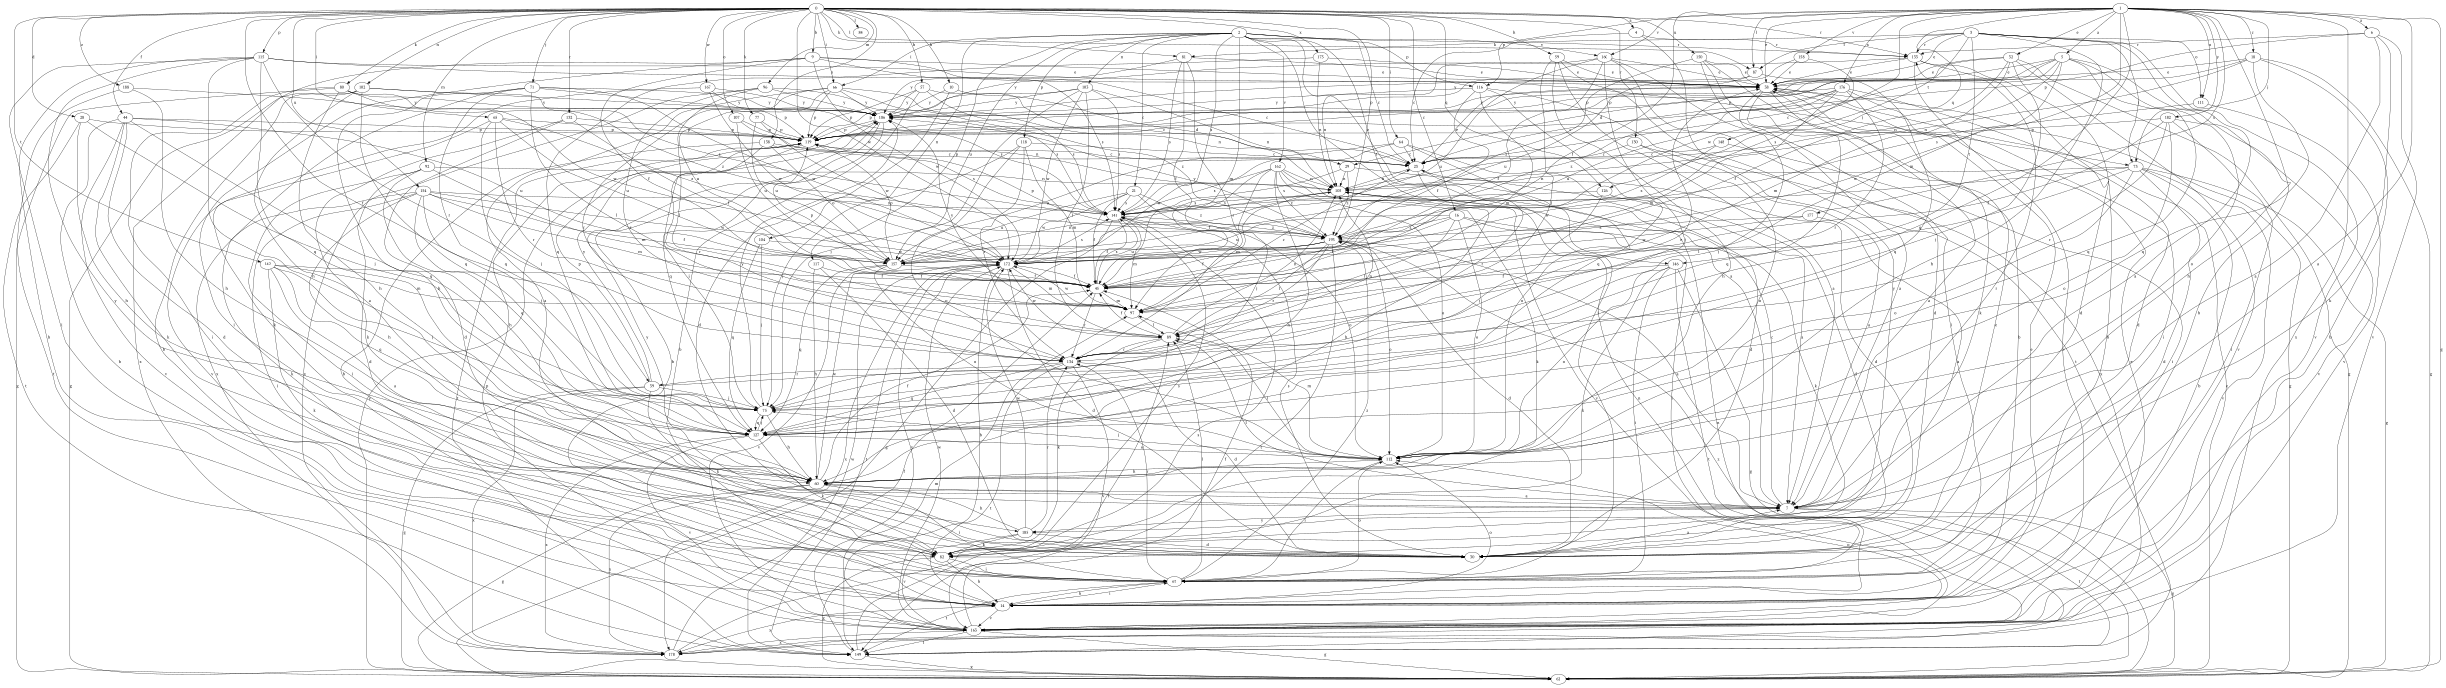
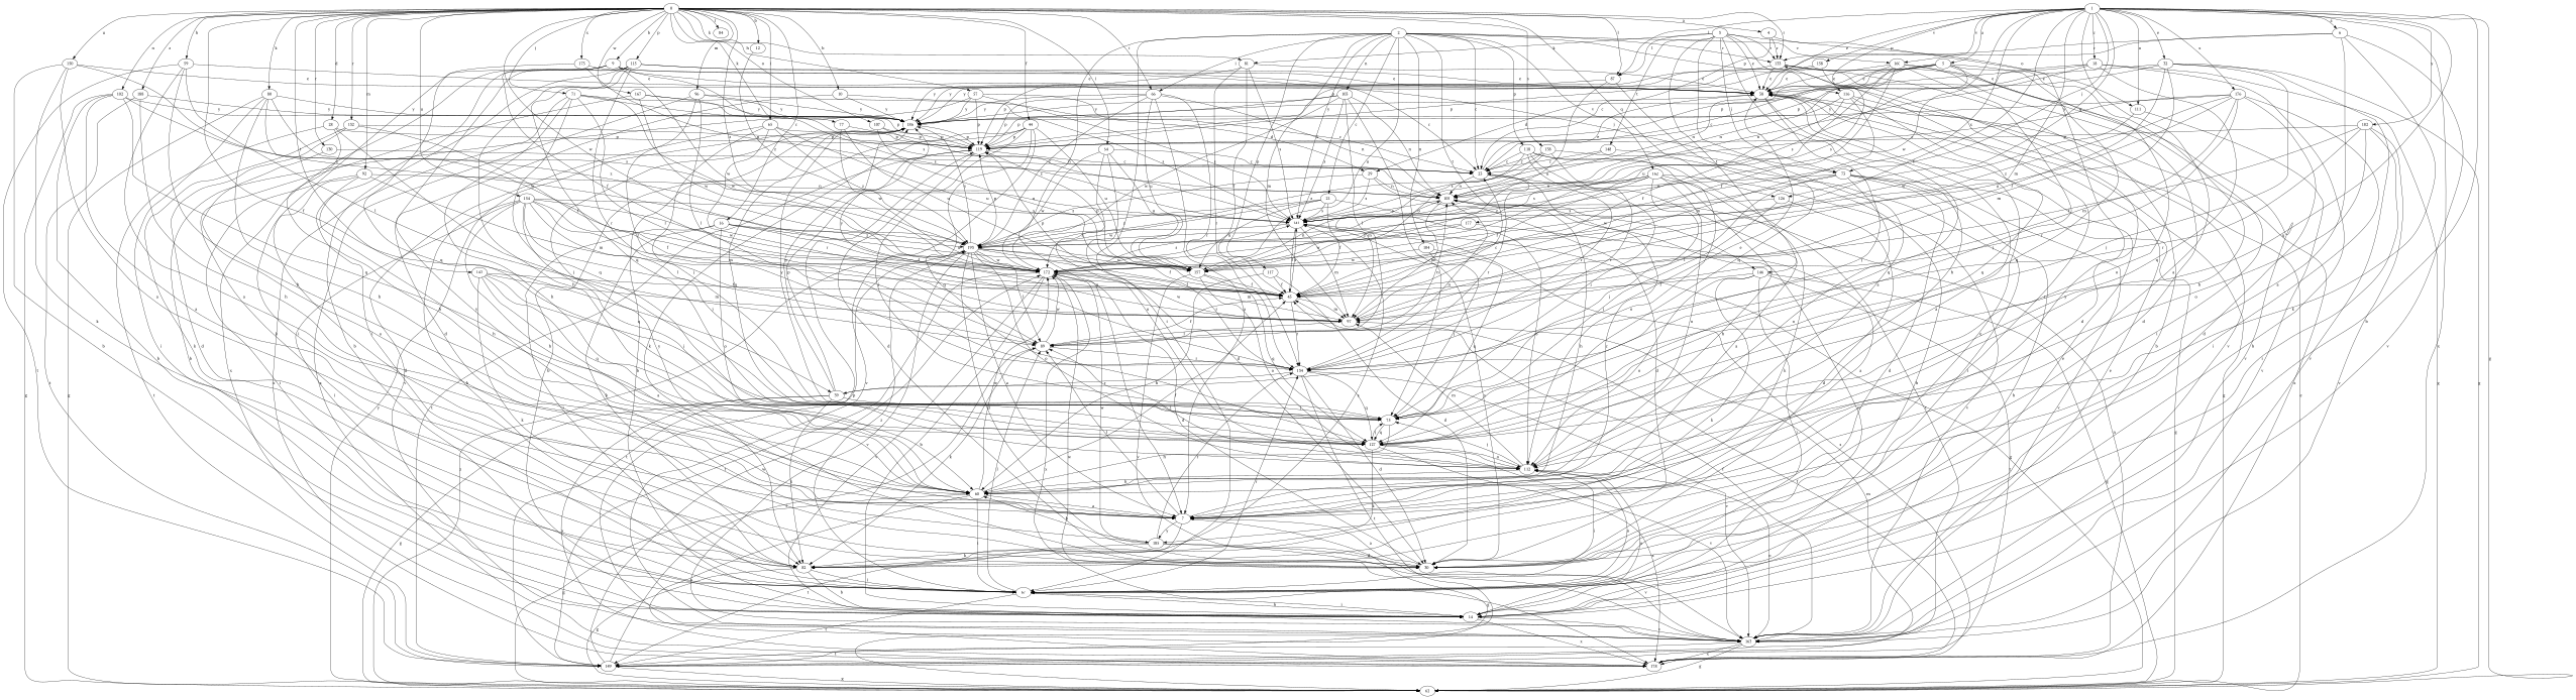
  strict digraph {
    fontname="PT Serif"
    node [fontname="PT Serif"]
    edge [fontname="PT Serif"]
    0
    4
    9
    10
+   12
    16
    28
    39
    44
    57
    59
    64
    65
    66
    71
    77
    80
    81
    84
    87
    92
    96
    102
    107
    115
    126
    130
    132
    133
    138
    142
    150
    154
    167
    172
    173
    188
    193
    185
    23
    38
    45
    73
    178
    67
    141
    29
    30
    186
    157
    112
    82
    89
    60
    119
    149
    75
    n58 [label=62]
    14
    127
    163
    7
    134
    105
    97
    1
    5
    6
    18
    32
    111
    116
    158
    160
    176
    177
    182
    2
    21
    103
    104
    117
    118
    146
    162
    3
    148
    0 -> 4 [label=a]
    0 -> 9 [label=b]
    0 -> 10 [label=b]
+   0 -> 12 [label=b]
    0 -> 16 [label=c]
    0 -> 28 [label=d]
    0 -> 39 [label=f]
    0 -> 44 [label=f]
    0 -> 57 [label=h]
    0 -> 59 [label=h]
    0 -> 64 [label=i]
    0 -> 65 [label=i]
    0 -> 66 [label=i]
    0 -> 71 [label=j]
    0 -> 77 [label=k]
    0 -> 80 [label=k]
    0 -> 81 [label=k]
    0 -> 84 [label=l]
    0 -> 87 [label=l]
    0 -> 92 [label=m]
    0 -> 96 [label=m]
    0 -> 102 [label=n]
    0 -> 107 [label=o]
    0 -> 115 [label=p]
    0 -> 126 [label=q]
    0 -> 130 [label=r]
    0 -> 132 [label=r]
    0 -> 133 [label=r]
    0 -> 138 [label=s]
    0 -> 142 [label=t]
    0 -> 150 [label=u]
    0 -> 154 [label=u]
    0 -> 167 [label=w]
    0 -> 172 [label=w]
    0 -> 173 [label=x]
    0 -> 188 [label=z]
    0 -> 193 [label=z]
    4 -> 133 [label=r]
    4 -> 185 [label=y]
    4 -> 23 [label=c]
    9 -> 172 [label=w]
    9 -> 38 [label=e]
    9 -> 45 [label=f]
    9 -> 73 [label=j]
    9 -> 178 [label=x]
    9 -> 67 [label=i]
    9 -> 141 [label=s]
    10 -> 29 [label=d]
    10 -> 30 [label=d]
    10 -> 186 [label=y]
+   12 -> 193 [label=z]
    16 -> 193 [label=z]
    16 -> 45 [label=f]
    16 -> 67 [label=i]
    16 -> 157 [label=u]
    16 -> 112 [label=o]
    16 -> 82 [label=k]
-   16 -> 89 [label=l]
+   154 -> 89 [label=l]
    28 -> 60 [label=h]
    28 -> 119 [label=p]
    28 -> 149 [label=t]
    28 -> 75 [label=j]
    39 -> 38 [label=e]
    39 -> 178 [label=x]
    39 -> 186 [label=y]
    39 -> 82 [label=k]
    39 -> 119 [label=p]
    39 -> 75 [label=j]
    39 -> n58 [label=g]
    44 -> 30 [label=d]
    44 -> 157 [label=u]
    44 -> 82 [label=k]
    44 -> 119 [label=p]
    44 -> 14 [label=b]
    44 -> 127 [label=q]
    44 -> 163 [label=v]
    57 -> 23 [label=c]
    57 -> 141 [label=s]
    57 -> 186 [label=y]
    57 -> 119 [label=p]
    57 -> 14 [label=b]
    59 -> 38 [label=e]
    59 -> 89 [label=l]
    59 -> 60 [label=h]
    59 -> 149 [label=t]
    59 -> 7 [label=a]
    64 -> 172 [label=w]
    64 -> 23 [label=c]
    64 -> 30 [label=d]
    64 -> 157 [label=u]
    64 -> 112 [label=o]
    65 -> 193 [label=z]
    65 -> 157 [label=u]
    65 -> 119 [label=p]
    65 -> 75 [label=j]
    65 -> 163 [label=v]
    65 -> 134 [label=r]
    66 -> 193 [label=z]
    66 -> 186 [label=y]
    66 -> 157 [label=u]
    66 -> 119 [label=p]
    66 -> 7 [label=a]
    66 -> 134 [label=r]
    66 -> 105 [label=n]
    71 -> 172 [label=w]
    71 -> 178 [label=x]
    71 -> 141 [label=s]
    71 -> 186 [label=y]
    71 -> 89 [label=l]
    71 -> 60 [label=h]
    71 -> 127 [label=q]
    77 -> 172 [label=w]
    77 -> 157 [label=u]
    77 -> 119 [label=p]
    80 -> 172 [label=w]
    80 -> 193 [label=z]
    80 -> 67 [label=i]
    80 -> 186 [label=y]
    80 -> 60 [label=h]
    80 -> n58 [label=g]
    81 -> 38 [label=e]
    81 -> 45 [label=f]
    81 -> 141 [label=s]
    81 -> 186 [label=y]
    81 -> 134 [label=r]
    87 -> 186 [label=y]
    87 -> 157 [label=u]
    87 -> 127 [label=q]
    92 -> 67 [label=i]
    92 -> 30 [label=d]
    92 -> 60 [label=h]
    92 -> 105 [label=n]
    92 -> 97 [label=m]
    96 -> 178 [label=x]
    96 -> 141 [label=s]
    96 -> 186 [label=y]
    96 -> 89 [label=l]
    96 -> 134 [label=r]
    102 -> 141 [label=s]
    102 -> 186 [label=y]
    102 -> n58 [label=g]
    102 -> 14 [label=b]
    102 -> 127 [label=q]
    102 -> 7 [label=a]
    107 -> 157 [label=u]
    107 -> 119 [label=p]
    107 -> 105 [label=n]
    115 -> 185 [label=y]
    115 -> 23 [label=c]
    115 -> 38 [label=e]
    115 -> 67 [label=i]
    115 -> 60 [label=h]
    115 -> 14 [label=b]
    115 -> 127 [label=q]
    115 -> 134 [label=r]
    126 -> 141 [label=s]
    126 -> 30 [label=d]
    126 -> 75 [label=j]
    130 -> 23 [label=c]
-   130 -> 112 [label=o]
    130 -> 7 [label=a]
    132 -> 45 [label=f]
    132 -> 30 [label=d]
    132 -> 82 [label=k]
    132 -> 119 [label=p]
    133 -> 38 [label=e]
    133 -> 30 [label=d]
    133 -> 186 [label=y]
    133 -> 14 [label=b]
    133 -> 163 [label=v]
    138 -> 23 [label=c]
    138 -> 141 [label=s]
    138 -> 157 [label=o]
    138 -> 14 [label=b]
    138 -> 134 [label=r]
    142 -> 45 [label=f]
    142 -> 82 [label=k]
    142 -> 75 [label=j]
    142 -> 127 [label=q]
    142 -> 7 [label=a]
    142 -> 97 [label=m]
    150 -> 193 [label=z]
    150 -> 38 [label=e]
    150 -> 82 [label=k]
    150 -> 14 [label=b]
    150 -> 7 [label=a]
    154 -> 172 [label=w]
    154 -> 45 [label=f]
    154 -> 67 [label=i]
    154 -> 141 [label=s]
    154 -> 82 [label=k]
    154 -> 60 [label=h]
    154 -> 75 [label=j]
    154 -> 127 [label=q]
    154 -> 97 [label=m]
    167 -> 172 [label=w]
    167 -> 186 [label=y]
    167 -> 82 [label=k]
    167 -> 119 [label=p]
    172 -> 45 [label=f]
    172 -> 178 [label=x]
    172 -> 141 [label=s]
    172 -> 30 [label=d]
    172 -> 149 [label=t]
    172 -> 14 [label=b]
    172 -> 163 [label=v]
    172 -> 97 [label=m]
    173 -> 38 [label=e]
    173 -> 127 [label=q]
    173 -> 105 [label=n]
    188 -> 186 [label=y]
    188 -> 60 [label=h]
    188 -> 149 [label=t]
    193 -> 172 [label=w]
    193 -> 45 [label=f]
    193 -> 30 [label=d]
    193 -> 186 [label=y]
    193 -> 157 [label=u]
    193 -> 112 [label=o]
    193 -> 89 [label=l]
    193 -> 119 [label=p]
    193 -> 149 [label=t]
+   193 -> 163 [label=v]
    193 -> 7 [label=a]
    193 -> 134 [label=r]
    185 -> 172 [label=w]
    185 -> 30 [label=d]
    185 -> 82 [label=k]
    185 -> 60 [label=h]
    185 -> 163 [label=v]
    185 -> 134 [label=r]
    23 -> 38 [label=e]
    23 -> 7 [label=a]
    23 -> 134 [label=r]
    23 -> 105 [label=n]
    38 -> 186 [label=y]
    38 -> 75 [label=j]
    38 -> n58 [label=g]
    38 -> 127 [label=q]
    38 -> 7 [label=a]
    45 -> 141 [label=s]
    45 -> 119 [label=p]
    45 -> 134 [label=r]
    45 -> 97 [label=m]
    73 -> 172 [label=w]
    73 -> 30 [label=d]
    73 -> 112 [label=o]
    73 -> 89 [label=l]
    73 -> n58 [label=g]
    73 -> 14 [label=b]
    73 -> 163 [label=v]
    73 -> 105 [label=n]
    178 -> 45 [label=f]
    178 -> 141 [label=s]
    178 -> 105 [label=n]
    67 -> 193 [label=z]
    67 -> 112 [label=o]
    67 -> 89 [label=l]
    67 -> 149 [label=t]
    67 -> 14 [label=b]
    67 -> 134 [label=r]
    141 -> 193 [label=z]
    141 -> 45 [label=f]
    141 -> n58 [label=g]
    141 -> 97 [label=m]
    29 -> 193 [label=z]
    29 -> 141 [label=s]
    29 -> 30 [label=d]
    29 -> 105 [label=n]
    30 -> 38 [label=e]
    30 -> 141 [label=s]
    30 -> 186 [label=y]
    30 -> 7 [label=a]
    186 -> 119 [label=p]
    186 -> 14 [label=b]
    186 -> 127 [label=q]
    157 -> 45 [label=f]
    157 -> 112 [label=o]
    157 -> 119 [label=p]
    157 -> 127 [label=q]
    157 -> 163 [label=v]
    157 -> 105 [label=n]
    112 -> 67 [label=i]
    112 -> 89 [label=l]
    112 -> 60 [label=h]
    112 -> 75 [label=j]
    112 -> 97 [label=m]
    82 -> 67 [label=i]
    82 -> 141 [label=s]
    82 -> n58 [label=g]
    82 -> 14 [label=b]
    89 -> 172 [label=w]
    89 -> 45 [label=f]
    89 -> 82 [label=k]
    89 -> 134 [label=r]
    89 -> 105 [label=n]
    60 -> 172 [label=w]
    60 -> 45 [label=f]
    60 -> 178 [label=x]
    60 -> 67 [label=i]
    60 -> n58 [label=g]
    60 -> 7 [label=a]
    119 -> 23 [label=c]
    119 -> 149 [label=t]
    119 -> 75 [label=j]
    149 -> 172 [label=w]
    149 -> 89 [label=l]
    149 -> n58 [label=g]
    149 -> 97 [label=m]
    75 -> 186 [label=y]
    75 -> 60 [label=h]
    75 -> 127 [label=q]
    n58 -> 193 [label=z]
    n58 -> 38 [label=e]
    n58 -> 186 [label=y]
    14 -> 38 [label=e]
    14 -> 178 [label=x]
    14 -> 67 [label=i]
    14 -> 112 [label=o]
    14 -> 163 [label=v]
    14 -> 105 [label=n]
    127 -> 178 [label=x]
    127 -> 112 [label=o]
    127 -> 82 [label=k]
    127 -> 75 [label=j]
    127 -> 163 [label=v]
    163 -> 172 [label=w]
    163 -> 38 [label=e]
    163 -> 45 [label=f]
    163 -> 178 [label=x]
    163 -> 112 [label=o]
    163 -> 119 [label=p]
    163 -> 149 [label=t]
    163 -> n58 [label=g]
    7 -> 133 [label=r]
    7 -> 185 [label=y]
    7 -> 23 [label=c]
    7 -> 89 [label=l]
    7 -> 149 [label=t]
    7 -> n58 [label=g]
    134 -> 39 [label=r]
    134 -> 30 [label=d]
    134 -> 149 [label=t]
    134 -> 127 [label=q]
    134 -> 163 [label=v]
    134 -> 105 [label=n]
    105 -> 141 [label=s]
    105 -> 60 [label=h]
    105 -> 97 [label=m]
    97 -> 172 [label=w]
    97 -> 23 [label=c]
    97 -> 186 [label=y]
    97 -> 89 [label=l]
    1 -> 87 [label=l]
    1 -> 126 [label=q]
    1 -> 172 [label=w]
    1 -> 38 [label=e]
    1 -> 45 [label=f]
    1 -> 73 [label=j]
    1 -> 178 [label=x]
    1 -> n58 [label=g]
    1 -> 14 [label=b]
    1 -> 127 [label=q]
    1 -> 7 [label=a]
    1 -> 97 [label=m]
    1 -> 5 [label=a]
    1 -> 6 [label=a]
    1 -> 18 [label=c]
    1 -> 32 [label=e]
    1 -> 111 [label=o]
    1 -> 116 [label=p]
    1 -> 158 [label=v]
    1 -> 160 [label=v]
    1 -> 176 [label=x]
    1 -> 177 [label=x]
    1 -> 182 [label=y]
    5 -> 23 [label=c]
    5 -> 38 [label=e]
    5 -> 141 [label=s]
    5 -> 29 [label=d]
    5 -> 112 [label=o]
    5 -> 60 [label=h]
    5 -> 119 [label=p]
    5 -> 127 [label=q]
    5 -> 105 [label=n]
    6 -> 133 [label=r]
    6 -> 82 [label=k]
    6 -> 119 [label=p]
    6 -> 163 [label=v]
    6 -> 7 [label=a]
    18 -> 38 [label=e]
    18 -> 119 [label=p]
    18 -> n58 [label=g]
    18 -> 14 [label=b]
    18 -> 127 [label=q]
    18 -> 105 [label=n]
    32 -> 38 [label=e]
    32 -> 45 [label=f]
    32 -> 119 [label=p]
    32 -> 75 [label=j]
    32 -> n58 [label=g]
    32 -> 163 [label=v]
    32 -> 97 [label=m]
    111 -> 172 [label=w]
    111 -> 163 [label=v]
    116 -> 45 [label=f]
    116 -> 178 [label=x]
    116 -> 186 [label=y]
    116 -> 127 [label=q]
    116 -> 97 [label=m]
    158 -> 38 [label=e]
    158 -> 141 [label=s]
    158 -> 119 [label=p]
    160 -> 38 [label=e]
    160 -> 45 [label=f]
    160 -> 67 [label=i]
    160 -> 30 [label=d]
    160 -> 157 [label=u]
    160 -> 75 [label=j]
    160 -> 105 [label=n]
    176 -> 193 [label=z]
    176 -> 23 [label=c]
    176 -> 67 [label=i]
    176 -> 30 [label=d]
    176 -> 186 [label=y]
    176 -> 157 [label=u]
    176 -> 134 [label=r]
    176 -> 97 [label=m]
    177 -> 172 [label=w]
    177 -> 193 [label=z]
    177 -> 7 [label=a]
    182 -> 45 [label=f]
    182 -> 67 [label=i]
    182 -> 112 [label=o]
    182 -> 119 [label=p]
    182 -> 163 [label=v]
    182 -> 134 [label=r]
    2 -> 66 [label=i]
    2 -> 133 [label=r]
    2 -> 23 [label=c]
    2 -> 67 [label=i]
    2 -> 141 [label=s]
    2 -> 157 [label=u]
    2 -> 7 [label=a]
    2 -> 97 [label=m]
    2 -> 116 [label=p]
    2 -> 160 [label=v]
    2 -> 21 [label=c]
    2 -> 103 [label=n]
    2 -> 104 [label=n]
    2 -> 117 [label=p]
    2 -> 118 [label=p]
    2 -> 146 [label=t]
    2 -> 162 [label=v]
    21 -> 172 [label=w]
    21 -> 193 [label=z]
    21 -> 45 [label=f]
    21 -> 141 [label=s]
    21 -> 157 [label=u]
    21 -> 112 [label=o]
    103 -> 172 [label=w]
    103 -> 141 [label=s]
    103 -> 186 [label=y]
    103 -> 89 [label=l]
    103 -> 119 [label=p]
    103 -> 75 [label=j]
    103 -> 105 [label=n]
    104 -> 172 [label=w]
    104 -> 75 [label=j]
    104 -> 127 [label=q]
    117 -> 45 [label=f]
    117 -> 30 [label=d]
    117 -> 60 [label=h]
    118 -> 23 [label=c]
    118 -> 112 [label=o]
+   118 -> 149 [label=t]
    118 -> 75 [label=j]
    118 -> 134 [label=r]
    118 -> 97 [label=m]
    146 -> 45 [label=f]
    146 -> 67 [label=i]
    146 -> 112 [label=o]
    146 -> 82 [label=k]
    146 -> 149 [label=t]
    146 -> n58 [label=g]
    162 -> 193 [label=z]
    162 -> 45 [label=f]
    162 -> 141 [label=s]
    162 -> 112 [label=o]
    162 -> 82 [label=k]
    162 -> 60 [label=h]
    162 -> 75 [label=j]
    162 -> 163 [label=v]
    162 -> 105 [label=n]
    3 -> 81 [label=k]
    3 -> 87 [label=l]
    3 -> 133 [label=r]
    3 -> 38 [label=e]
    3 -> 73 [label=j]
    3 -> 60 [label=h]
    3 -> 163 [label=v]
    3 -> 7 [label=a]
    3 -> 111 [label=o]
    3 -> 146 [label=t]
    3 -> 148 [label=t]
    148 -> 193 [label=z]
    148 -> 23 [label=c]
    148 -> 67 [label=i]
  }
